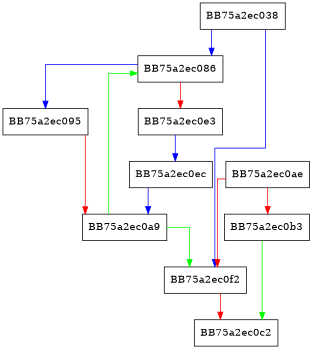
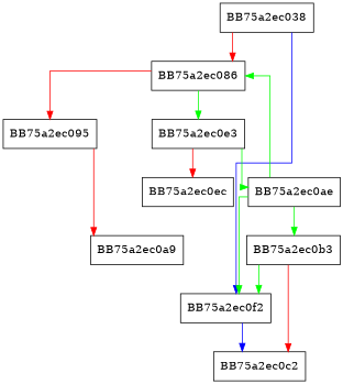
  digraph {
    splines=ortho
    node [shape=box]
    edge [color=red]
    BB75a2ec038
    BB75a2ec0f2
    BB75a2ec086
    BB75a2ec0c2
    BB75a2ec0e3
    BB75a2ec095
    BB75a2ec0ae
    BB75a2ec0ec
    BB75a2ec0a9
    BB75a2ec0b3
    BB75a2ec038 -> BB75a2ec0f2 [color=blue]
-   BB75a2ec038 -> BB75a2ec086 [color=blue]
-   BB75a2ec0f2 -> BB75a2ec0c2
-   BB75a2ec086 -> BB75a2ec0e3
-   BB75a2ec086 -> BB75a2ec095 [color=blue]
-   BB75a2ec0e3 -> BB75a2ec0ec [color=blue]
+   BB75a2ec038 -> BB75a2ec086
+   BB75a2ec0f2 -> BB75a2ec0c2 [color=blue]
+   BB75a2ec086 -> BB75a2ec0e3 [color=green]
+   BB75a2ec086 -> BB75a2ec095
+   BB75a2ec0e3 -> BB75a2ec0ae [color=green]
+   BB75a2ec0e3 -> BB75a2ec0ec
    BB75a2ec095 -> BB75a2ec0a9
-   BB75a2ec0ae -> BB75a2ec0f2
-   BB75a2ec0ae -> BB75a2ec0b3
-   BB75a2ec0ec -> BB75a2ec0a9 [color=blue]
-   BB75a2ec0a9 -> BB75a2ec086 [color=green]
-   BB75a2ec0a9 -> BB75a2ec0f2 [color=green]
-   BB75a2ec0b3 -> BB75a2ec0c2 [color=green]
+   BB75a2ec0ae -> BB75a2ec0f2 [color=green]
+   BB75a2ec0ae -> BB75a2ec0b3 [color=green]
+   BB75a2ec0ae -> BB75a2ec086 [color=green]
+   BB75a2ec0b3 -> BB75a2ec0f2 [color=green]
+   BB75a2ec0b3 -> BB75a2ec0c2
  }
